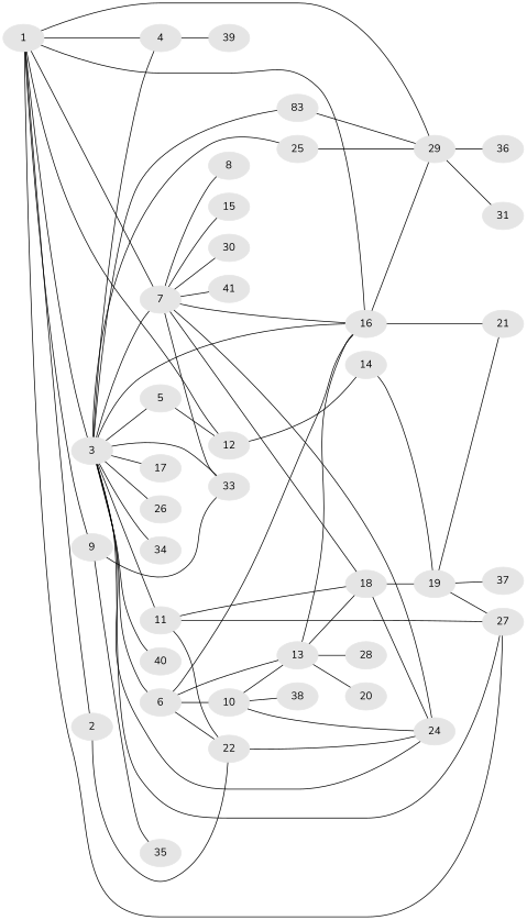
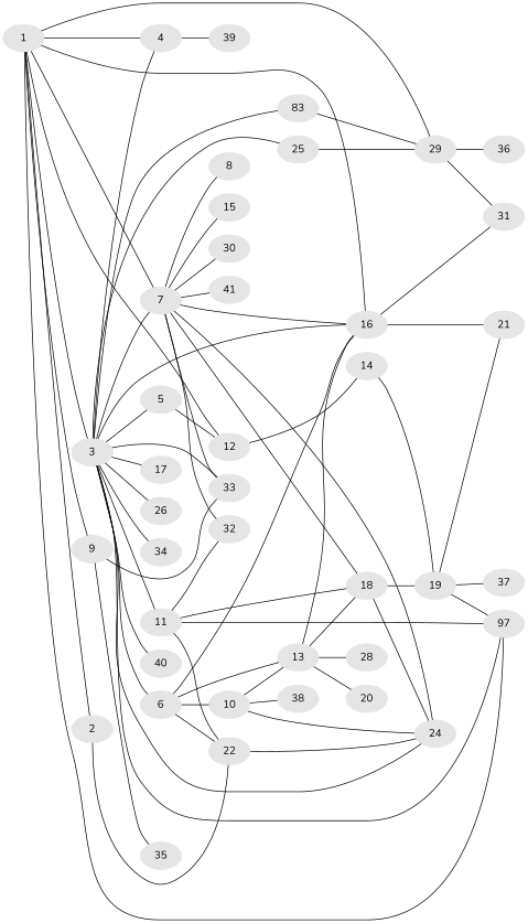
  graph {
    fontname=Nunito
    rankdir=LR
    node [color=gray90 fontname=Nunito style=filled]
    edge [fontname=Nunito weight=1.0]
    1
    2
    3
    4
    7
    9
    12
    16
-   27
+   27 [label=97]
    29
    22
    5
    6
    11
    17
    n16 [label=83]
    24
    25
    26
    33
    34
    40
    39
    8
    15
    18
    30
+   32
    41
    35
    14
    21
    31
    36
    10
    13
    38
    20
    28
    19
    37
    1 -- 2
    1 -- 3
    1 -- 4 [weight=10.0]
    1 -- 7
    1 -- 9 [weight=2.0]
    1 -- 12
    1 -- 16
    1 -- 27
    1 -- 29
    2 -- 22
    3 -- 4
    3 -- 7
    3 -- 16
    3 -- 27
    3 -- 5
    3 -- 6
    3 -- 11
    3 -- 17
    3 -- n16
    3 -- 24
    3 -- 25
    3 -- 26
    3 -- 33
    3 -- 34
    3 -- 40
    4 -- 39
    7 -- 16
    7 -- 24
    7 -- 33
    7 -- 8
    7 -- 15
    7 -- 18
    7 -- 30
+   7 -- 32
    7 -- 41
    9 -- 33
    9 -- 35
    12 -- 14
-   16 -- 29
+   16 -- 31
    16 -- 21 [weight=3.0]
    29 -- 31
    29 -- 36
    22 -- 24
    5 -- 12
    6 -- 16
    6 -- 22
    6 -- 10 [weight=3.0]
    6 -- 13
    11 -- 27 [weight=2.0]
    11 -- 22
    11 -- 18
+   11 -- 32
    n16 -- 29
    25 -- 29
    18 -- 24
    18 -- 19 [weight=3.0]
    14 -- 19
    10 -- 24
    10 -- 13
    10 -- 38
    13 -- 16
    13 -- 18
    13 -- 20
    13 -- 28
    19 -- 27
    19 -- 21
    19 -- 37
  }
